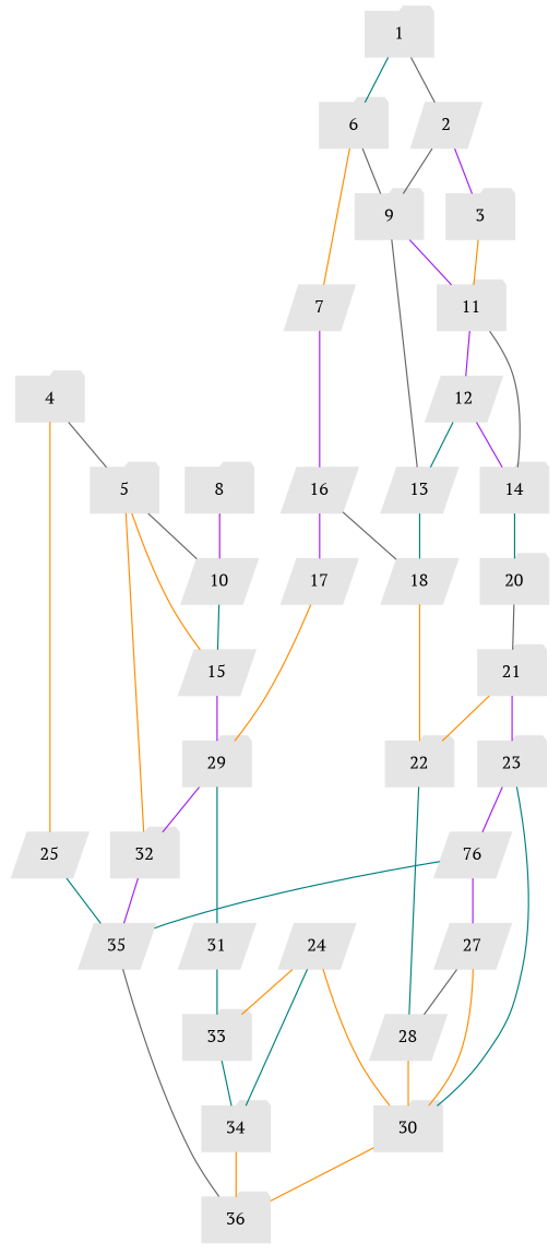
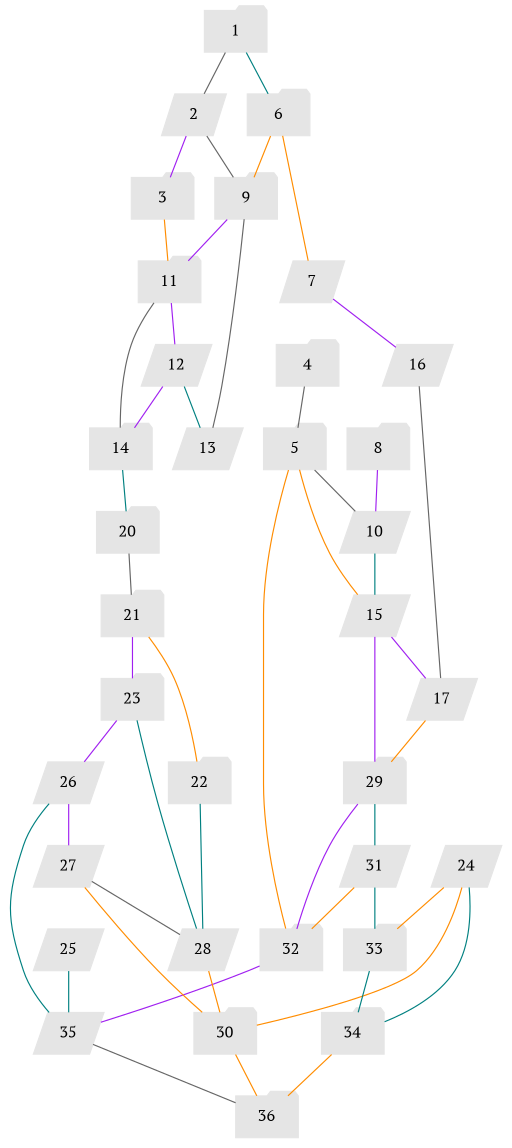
  graph {
    fontname="PT Serif"
    node [color=gray90 fontname="PT Serif" shape=folder style=filled]
    edge [color=darkorange fontname="PT Serif" weight=1.0]
    1
    2 [shape=parallelogram]
    6
    3
    9
    7 [shape=parallelogram]
    11
    13 [shape=parallelogram]
    4
    5
    25 [shape=parallelogram]
    12 [shape=parallelogram]
    14
    10 [shape=parallelogram]
    15 [shape=parallelogram]
    32
    35 [shape=parallelogram]
    17 [shape=parallelogram]
    29
    16 [shape=parallelogram]
    8
-   18 [shape=parallelogram]
    20
    22
    21
    31 [shape=parallelogram]
    28 [shape=parallelogram]
    23
-   26 [shape=parallelogram label=76]
+   26 [shape=parallelogram]
    30
    27 [shape=parallelogram]
    24 [shape=parallelogram]
    33
    34
    36
    1 -- 2 [color=gray40]
    1 -- 6 [color=teal]
    2 -- 3 [color=purple]
    2 -- 9 [color=gray40]
-   6 -- 9 [color=gray40]
+   6 -- 9
    6 -- 7
    3 -- 11
    9 -- 11 [color=purple]
    9 -- 13 [color=gray40]
    7 -- 16 [color=purple]
    11 -- 12 [color=purple]
    11 -- 14 [color=gray40]
-   13 -- 18 [color=teal]
    4 -- 5 [color=gray40]
-   4 -- 25 [weight=2.0]
    5 -- 10 [color=gray40]
    5 -- 15
    5 -- 32
    25 -- 35 [color=teal weight=2.0]
    12 -- 13 [color=teal]
    12 -- 14 [color=purple]
    14 -- 20 [color=teal]
    10 -- 15 [color=teal]
+   15 -- 17 [color=purple]
    15 -- 29 [color=purple]
    32 -- 35 [color=purple]
    35 -- 36 [color=gray40]
    17 -- 29
    29 -- 32 [color=purple]
    29 -- 31 [color=teal]
-   16 -- 17 [color=purple]
-   16 -- 18 [color=gray40]
+   16 -- 17 [color=gray40]
    8 -- 10 [color=purple weight=2.0]
-   18 -- 22
    20 -- 21 [color=gray40]
    22 -- 28 [color=teal]
    21 -- 22
    21 -- 23 [color=purple]
+   31 -- 32
    31 -- 33 [color=teal weight=2.0]
    28 -- 30
-   23 -- 30 [color=teal]
+   23 -- 28 [color=teal]
    23 -- 26 [color=purple]
    26 -- 35 [color=teal]
    26 -- 27 [color=purple]
    30 -- 36
    27 -- 28 [color=gray40]
    27 -- 30
    24 -- 30
    24 -- 33
    24 -- 34 [color=teal]
    33 -- 34 [color=teal]
    34 -- 36 [weight=2.0]
  }
